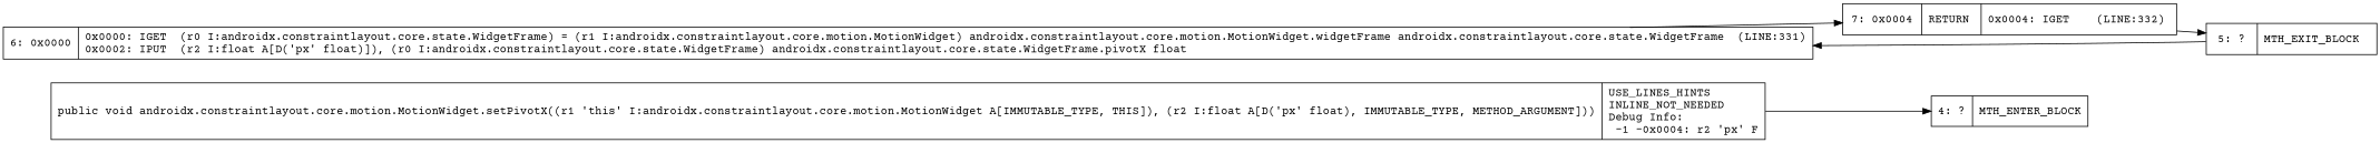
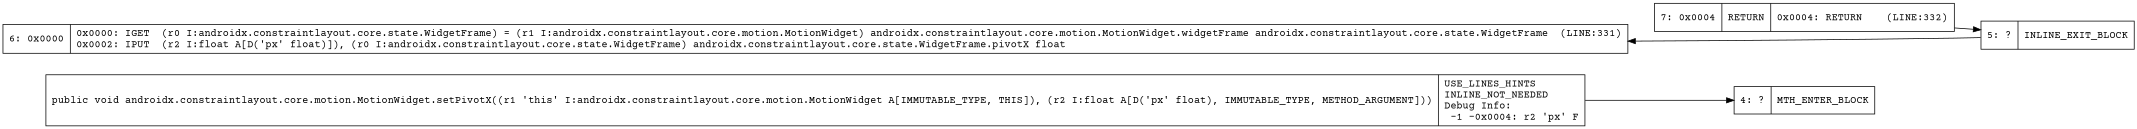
  digraph {
    fontname="Courier Prime"
    rankdir=LR
    node [fontname="Courier Prime" shape=record]
    edge [fontname="Courier Prime"]
    n1 [label="{4\:\ ?|MTH_ENTER_BLOCK\l}"]
    n2 [label="{6\:\ 0x0000|0x0000: IGET  (r0 I:androidx.constraintlayout.core.state.WidgetFrame) = (r1 I:androidx.constraintlayout.core.motion.MotionWidget) androidx.constraintlayout.core.motion.MotionWidget.widgetFrame androidx.constraintlayout.core.state.WidgetFrame  (LINE:331)\l0x0002: IPUT  (r2 I:float A[D('px' float)]), (r0 I:androidx.constraintlayout.core.state.WidgetFrame) androidx.constraintlayout.core.state.WidgetFrame.pivotX float \l}"]
-   n3 [label="{7\:\ 0x0004|RETURN\l|0x0004: IGET    (LINE:332)\l}"]
-   n4 [label="{5\:\ ?|MTH_EXIT_BLOCK\l}"]
+   n3 [label="{7\:\ 0x0004|RETURN\l|0x0004: RETURN    (LINE:332)\l}"]
+   n4 [label="{5\:\ ?|INLINE_EXIT_BLOCK\l}"]
    n5 [label="{public void androidx.constraintlayout.core.motion.MotionWidget.setPivotX((r1 'this' I:androidx.constraintlayout.core.motion.MotionWidget A[IMMUTABLE_TYPE, THIS]), (r2 I:float A[D('px' float), IMMUTABLE_TYPE, METHOD_ARGUMENT]))  | USE_LINES_HINTS\lINLINE_NOT_NEEDED\lDebug Info:\l  \-1 \-0x0004: r2 'px' F\l}"]
-   n2 -> n3
    n3 -> n4
    n4 -> n2
    n5 -> n1
  }
